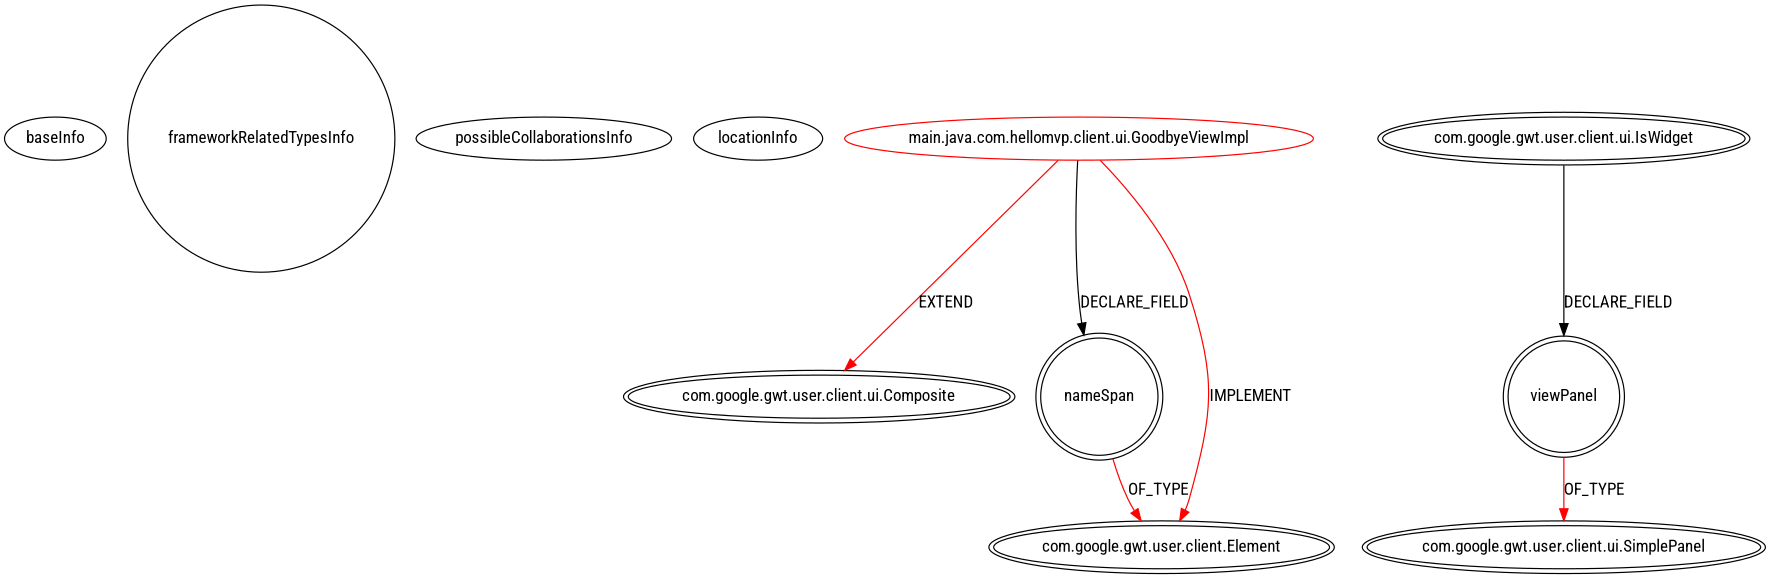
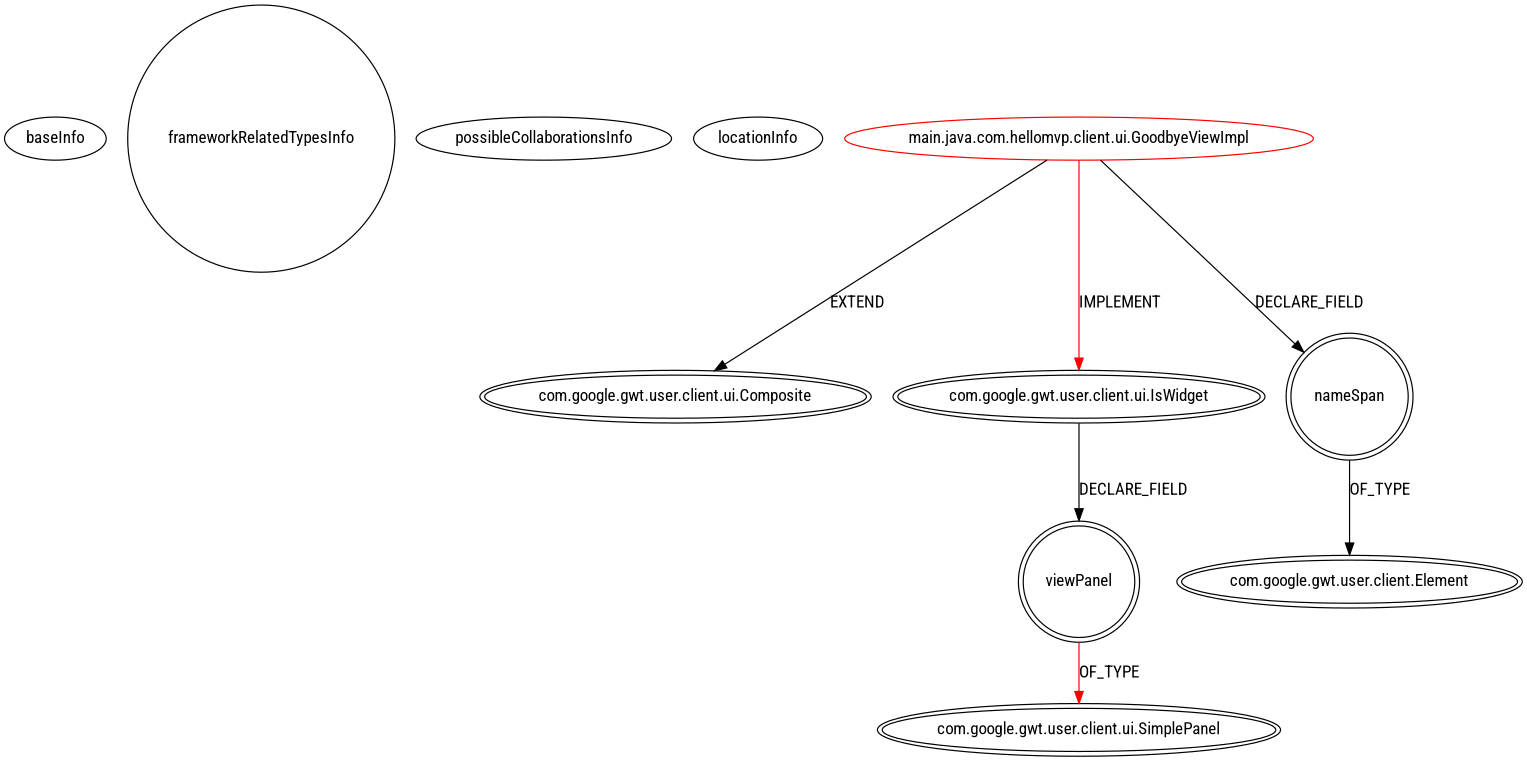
  digraph {
    fontname="Roboto Condensed"
    node [fontname="Roboto Condensed" isFrameworkType=true peripheries=2]
    edge [fontname="Roboto Condensed"]
    baseInfo [category=extension_graph graphId=676 isAnonymous=false possibleRelation=false isFrameworkType="" peripheries=""]
    frameworkRelatedTypesInfo [0="com.google.gwt.user.client.ui.Composite" 1="com.google.gwt.user.client.ui.IsWidget" shape=circle isFrameworkType="" peripheries=""]
    possibleCollaborationsInfo [isFrameworkType="" peripheries=""]
    locationInfo [contextSignature=GoodbyeViewImpl filePath="/anozaki-GwtHelloMvpTest/GwtHelloMvpTest-master/src/main/java/com/hellomvp/client/ui/GoodbyeViewImpl.java" graphId=676 projectName="anozaki-GwtHelloMvpTest" isFrameworkType="" peripheries=""]
    n5 [color=red isFrameworkType=false label="main.java.com.hellomvp.client.ui.GoodbyeViewImpl" vertexType=ROOT_CLIENT_CLASS_DECLARATION peripheries=""]
    n6 [label="com.google.gwt.user.client.ui.Composite" vertexType=FRAMEWORK_CLASS_TYPE]
    n7 [label="com.google.gwt.user.client.ui.IsWidget" vertexType=FRAMEWORK_INTERFACE_TYPE]
    n8 [label=nameSpan shape=circle vertexType=FIELD_DECLARATION]
    n9 [label=viewPanel shape=circle vertexType=FIELD_DECLARATION]
    n10 [label="com.google.gwt.user.client.Element" vertexType=FRAMEWORK_CLASS_TYPE]
    n11 [label="com.google.gwt.user.client.ui.SimplePanel" vertexType=FRAMEWORK_CLASS_TYPE]
-   n5 -> n6 [color=red label=EXTEND]
-   n5 -> n10 [color=red label=IMPLEMENT]
+   n5 -> n6 [color=black label=EXTEND]
+   n5 -> n7 [color=red label=IMPLEMENT]
    n5 -> n8 [label=DECLARE_FIELD]
    n7 -> n9 [label=DECLARE_FIELD]
-   n8 -> n10 [label=OF_TYPE color=red]
+   n8 -> n10 [label=OF_TYPE]
    n9 -> n11 [color=red label=OF_TYPE]
  }
